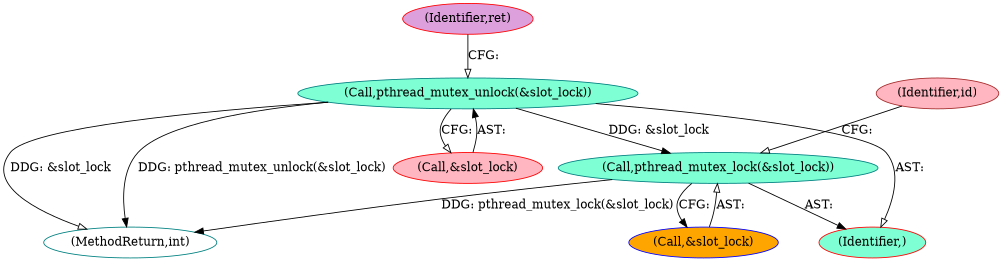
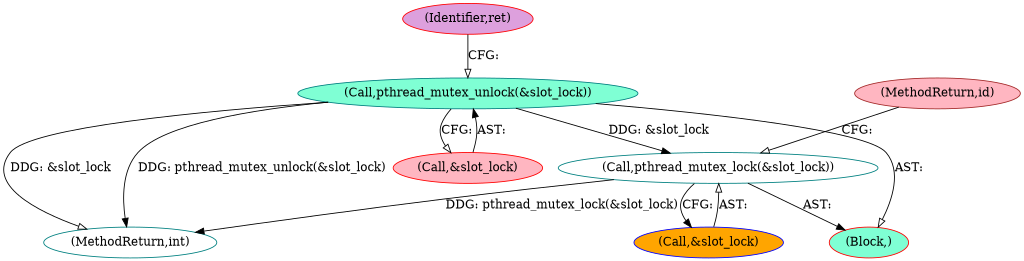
  digraph {
    node [color=teal fillcolor=white style=filled]
    edge [arrowhead=normal]
-   n1 [fillcolor=aquamarine label="(Call,pthread_mutex_lock(&slot_lock))"]
-   n2 [color=red fillcolor=aquamarine label="(Identifier,)"]
+   n1 [label="(Call,pthread_mutex_lock(&slot_lock))"]
+   n2 [color=red fillcolor=aquamarine label="(Block,)"]
    n3 [label="(MethodReturn,int)"]
    n4 [color=blue fillcolor=orange label="(Call,&slot_lock)"]
    n5 [fillcolor=aquamarine label="(Call,pthread_mutex_unlock(&slot_lock))"]
    n6 [color=red fillcolor=lightpink label="(Call,&slot_lock)"]
-   n7 [color=brown fillcolor=lightpink label="(Identifier,id)"]
+   n7 [color=brown fillcolor=lightpink label="(MethodReturn,id)"]
    n8 [color=red fillcolor=plum label="(Identifier,ret)"]
    n1 -> n2 [label="AST: "]
    n1 -> n3 [label="DDG: pthread_mutex_lock(&slot_lock)"]
    n1 -> n4 [label="CFG: "]
    n4 -> n1 [arrowhead=onormal label="AST: "]
    n5 -> n1 [label="DDG: &slot_lock"]
    n5 -> n2 [arrowhead=onormal label="AST: "]
    n5 -> n3 [arrowhead=onormal label="DDG: &slot_lock"]
    n5 -> n3 [label="DDG: pthread_mutex_unlock(&slot_lock)"]
    n5 -> n6 [arrowhead=onormal label="CFG: "]
    n6 -> n5 [label="AST: "]
    n7 -> n1 [arrowhead=onormal label="CFG: "]
    n8 -> n5 [arrowhead=onormal label="CFG: "]
  }
